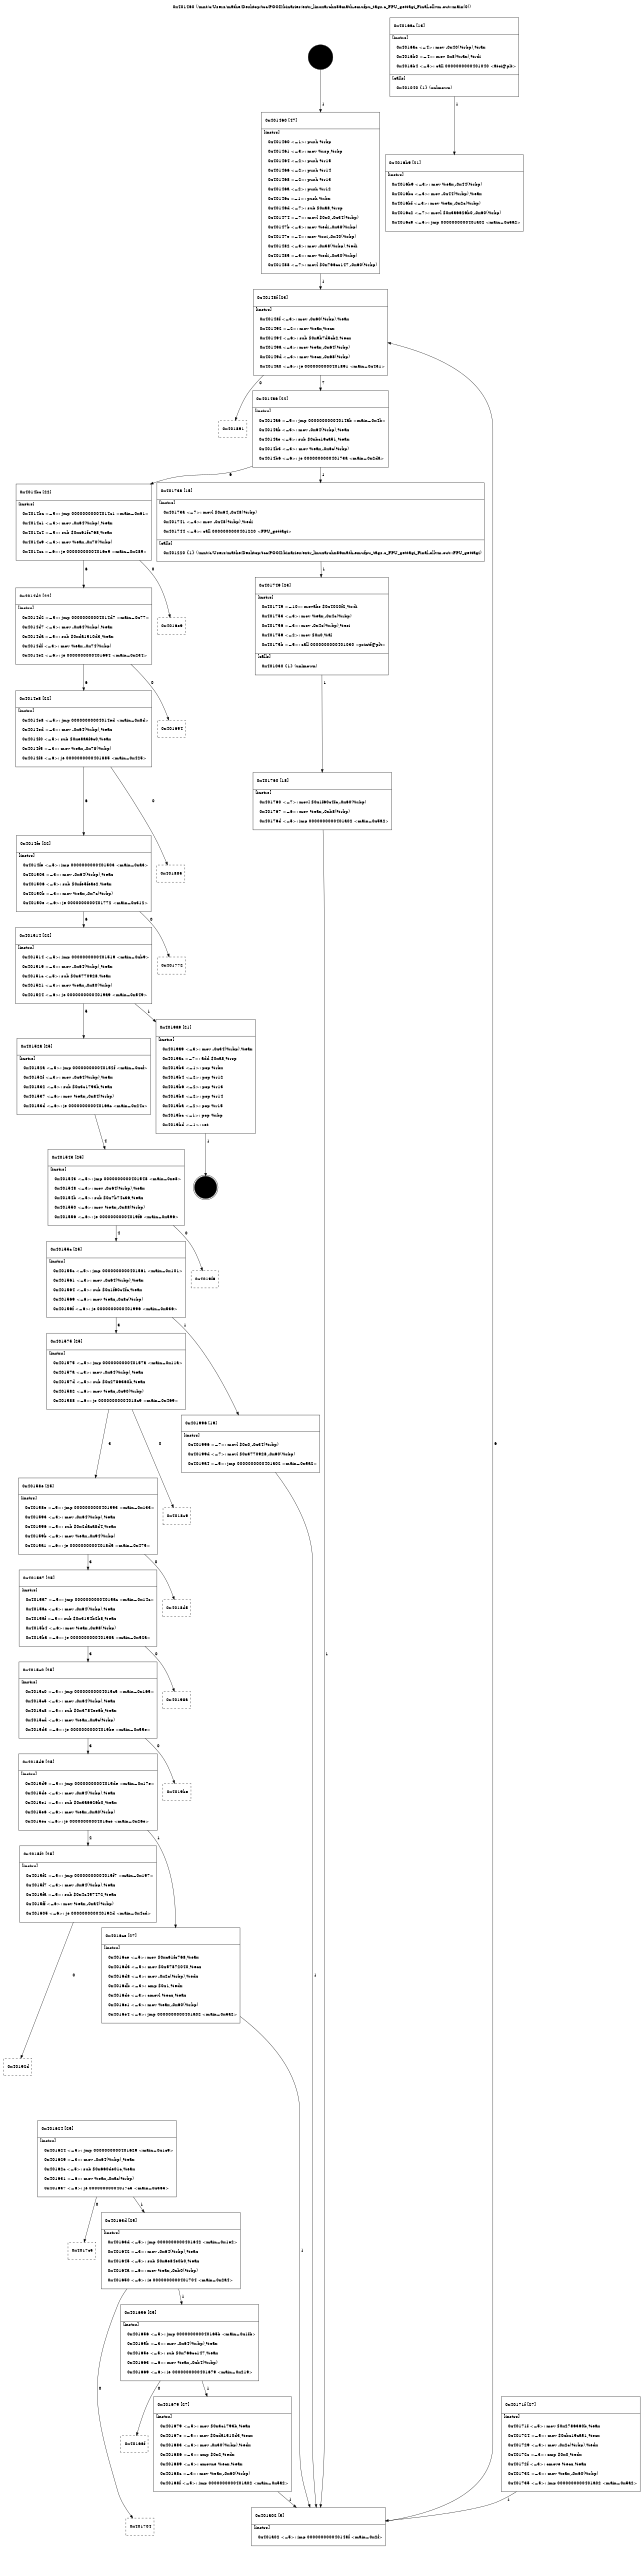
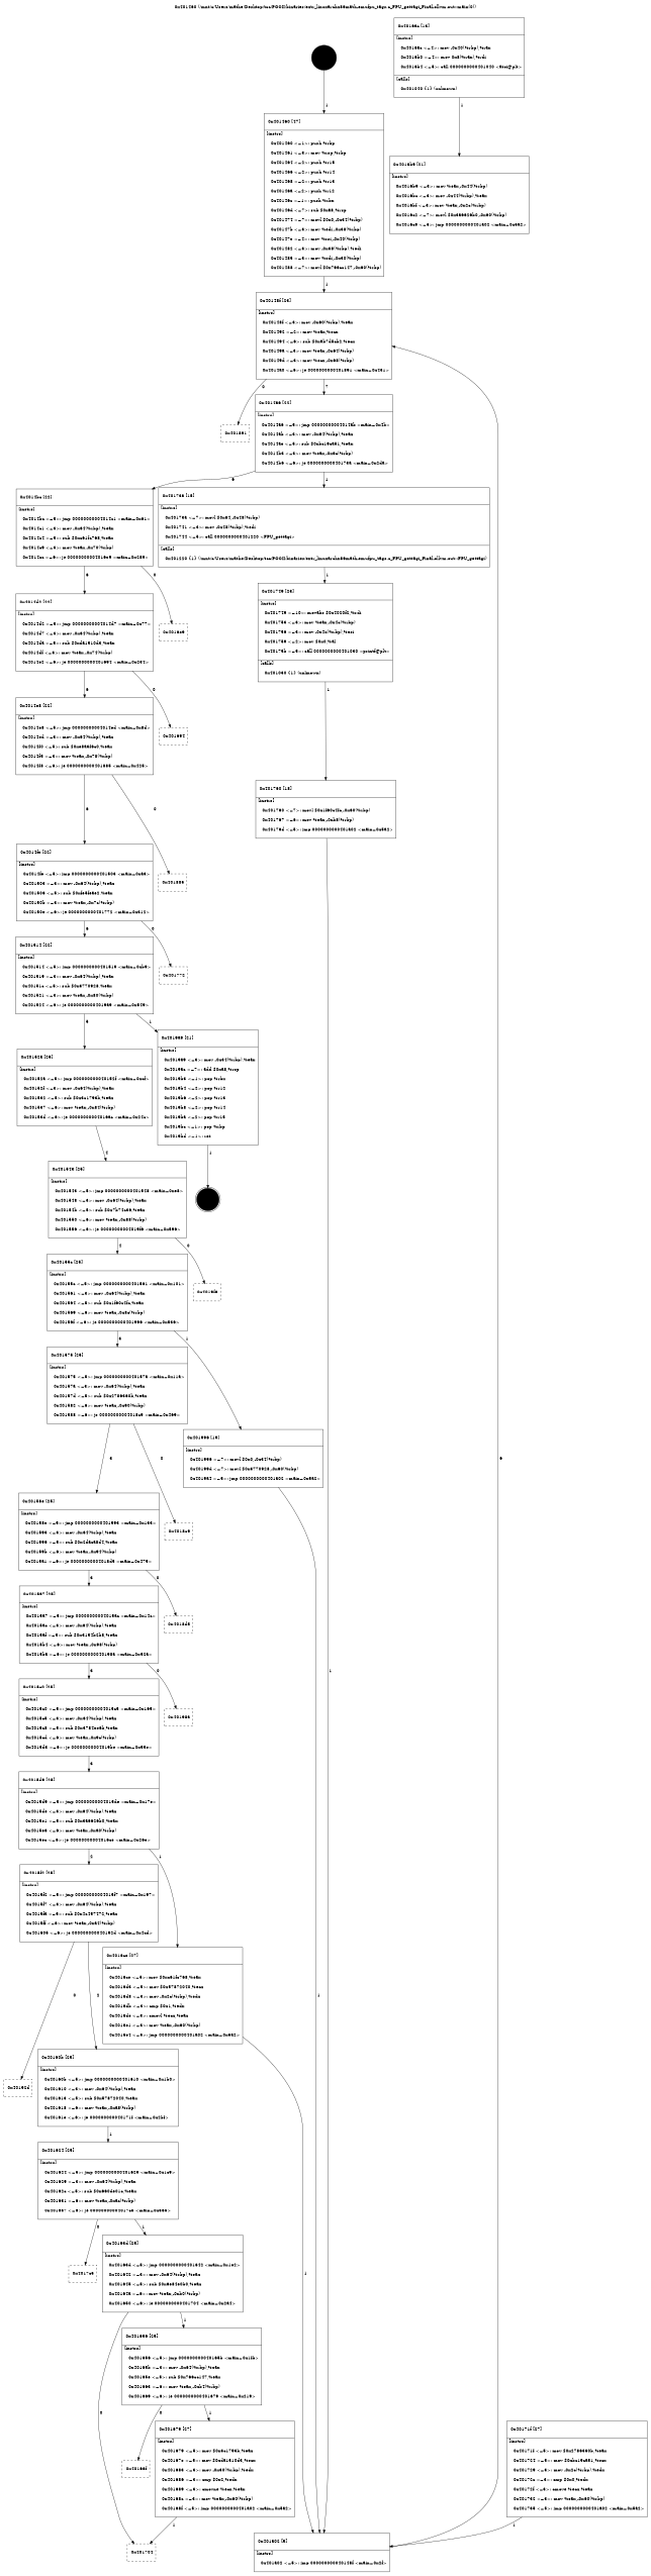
  digraph {
    label="0x401460 (/mnt/c/Users/mathe/Desktop/tcc/POCII/binaries/extr_linuxarchx86math-emufpu_tags.c_FPU_gettagi_Final-ollvm.out::main(0))"
    labelloc=t
    node [shape=record]
    Entry [fillcolor=black height=0.3 shape=circle style=filled width=0.3]
    n2 [label="{\n     0x401460 [47]\l\n     | [instrs]\l\n     &nbsp;&nbsp;0x401460 \<+1\>: push %rbp\l\n     &nbsp;&nbsp;0x401461 \<+3\>: mov %rsp,%rbp\l\n     &nbsp;&nbsp;0x401464 \<+2\>: push %r15\l\n     &nbsp;&nbsp;0x401466 \<+2\>: push %r14\l\n     &nbsp;&nbsp;0x401468 \<+2\>: push %r13\l\n     &nbsp;&nbsp;0x40146a \<+2\>: push %r12\l\n     &nbsp;&nbsp;0x40146c \<+1\>: push %rbx\l\n     &nbsp;&nbsp;0x40146d \<+7\>: sub $0xa8,%rsp\l\n     &nbsp;&nbsp;0x401474 \<+7\>: movl $0x0,-0x34(%rbp)\l\n     &nbsp;&nbsp;0x40147b \<+3\>: mov %edi,-0x38(%rbp)\l\n     &nbsp;&nbsp;0x40147e \<+4\>: mov %rsi,-0x40(%rbp)\l\n     &nbsp;&nbsp;0x401482 \<+3\>: mov -0x38(%rbp),%edi\l\n     &nbsp;&nbsp;0x401485 \<+3\>: mov %edi,-0x30(%rbp)\l\n     &nbsp;&nbsp;0x401488 \<+7\>: movl $0x766cc147,-0x60(%rbp)\l\n  }"]
    n3 [label="{\n     0x40148f [23]\l\n     | [instrs]\l\n     &nbsp;&nbsp;0x40148f \<+3\>: mov -0x60(%rbp),%eax\l\n     &nbsp;&nbsp;0x401492 \<+2\>: mov %eax,%ecx\l\n     &nbsp;&nbsp;0x401494 \<+6\>: sub $0x9b7d5cb2,%ecx\l\n     &nbsp;&nbsp;0x40149a \<+3\>: mov %eax,-0x64(%rbp)\l\n     &nbsp;&nbsp;0x40149d \<+3\>: mov %ecx,-0x68(%rbp)\l\n     &nbsp;&nbsp;0x4014a0 \<+6\>: je 0000000000401891 \<main+0x431\>\l\n  }"]
    n4 [label="{\n     0x401891\l\n  }" style=dashed]
    n5 [label="{\n     0x4014a6 [22]\l\n     | [instrs]\l\n     &nbsp;&nbsp;0x4014a6 \<+5\>: jmp 00000000004014ab \<main+0x4b\>\l\n     &nbsp;&nbsp;0x4014ab \<+3\>: mov -0x64(%rbp),%eax\l\n     &nbsp;&nbsp;0x4014ae \<+5\>: sub $0xbc19ca51,%eax\l\n     &nbsp;&nbsp;0x4014b3 \<+3\>: mov %eax,-0x6c(%rbp)\l\n     &nbsp;&nbsp;0x4014b6 \<+6\>: je 000000000040173a \<main+0x2da\>\l\n  }"]
    n6 [label="{\n     0x40173a [15]\l\n     | [instrs]\l\n     &nbsp;&nbsp;0x40173a \<+7\>: movl $0x64,-0x48(%rbp)\l\n     &nbsp;&nbsp;0x401741 \<+3\>: mov -0x48(%rbp),%edi\l\n     &nbsp;&nbsp;0x401744 \<+5\>: call 0000000000401220 \<FPU_gettagi\>\l\n     | [calls]\l\n     &nbsp;&nbsp;0x401220 \{1\} (/mnt/c/Users/mathe/Desktop/tcc/POCII/binaries/extr_linuxarchx86math-emufpu_tags.c_FPU_gettagi_Final-ollvm.out::FPU_gettagi)\l\n  }"]
    n7 [label="{\n     0x4014bc [22]\l\n     | [instrs]\l\n     &nbsp;&nbsp;0x4014bc \<+5\>: jmp 00000000004014c1 \<main+0x61\>\l\n     &nbsp;&nbsp;0x4014c1 \<+3\>: mov -0x64(%rbp),%eax\l\n     &nbsp;&nbsp;0x4014c4 \<+5\>: sub $0xc61fc768,%eax\l\n     &nbsp;&nbsp;0x4014c9 \<+3\>: mov %eax,-0x70(%rbp)\l\n     &nbsp;&nbsp;0x4014cc \<+6\>: je 00000000004016e9 \<main+0x289\>\l\n  }"]
    n8 [label="{\n     0x401749 [23]\l\n     | [instrs]\l\n     &nbsp;&nbsp;0x401749 \<+10\>: movabs $0x4020f2,%rdi\l\n     &nbsp;&nbsp;0x401753 \<+3\>: mov %eax,-0x4c(%rbp)\l\n     &nbsp;&nbsp;0x401756 \<+3\>: mov -0x4c(%rbp),%esi\l\n     &nbsp;&nbsp;0x401759 \<+2\>: mov $0x0,%al\l\n     &nbsp;&nbsp;0x40175b \<+5\>: call 0000000000401030 \<printf@plt\>\l\n     | [calls]\l\n     &nbsp;&nbsp;0x401030 \{1\} (unknown)\l\n  }"]
    n9 [label="{\n     0x4016e9\l\n  }" style=dashed]
    n10 [label="{\n     0x4014d2 [22]\l\n     | [instrs]\l\n     &nbsp;&nbsp;0x4014d2 \<+5\>: jmp 00000000004014d7 \<main+0x77\>\l\n     &nbsp;&nbsp;0x4014d7 \<+3\>: mov -0x64(%rbp),%eax\l\n     &nbsp;&nbsp;0x4014da \<+5\>: sub $0xda1510d3,%eax\l\n     &nbsp;&nbsp;0x4014df \<+3\>: mov %eax,-0x74(%rbp)\l\n     &nbsp;&nbsp;0x4014e2 \<+6\>: je 0000000000401694 \<main+0x234\>\l\n  }"]
    Exit [fillcolor=black height=0.3 peripheries=2 shape=circle style=filled width=0.3]
    n12 [label="{\n     0x401760 [18]\l\n     | [instrs]\l\n     &nbsp;&nbsp;0x401760 \<+7\>: movl $0x1f60c4fc,-0x60(%rbp)\l\n     &nbsp;&nbsp;0x401767 \<+6\>: mov %eax,-0xb8(%rbp)\l\n     &nbsp;&nbsp;0x40176d \<+5\>: jmp 0000000000401a02 \<main+0x5a2\>\l\n  }"]
    n13 [label="{\n     0x401694\l\n  }" style=dashed]
    n14 [label="{\n     0x4014e8 [22]\l\n     | [instrs]\l\n     &nbsp;&nbsp;0x4014e8 \<+5\>: jmp 00000000004014ed \<main+0x8d\>\l\n     &nbsp;&nbsp;0x4014ed \<+3\>: mov -0x64(%rbp),%eax\l\n     &nbsp;&nbsp;0x4014f0 \<+5\>: sub $0xe8a3f6c0,%eax\l\n     &nbsp;&nbsp;0x4014f5 \<+3\>: mov %eax,-0x78(%rbp)\l\n     &nbsp;&nbsp;0x4014f8 \<+6\>: je 0000000000401885 \<main+0x425\>\l\n  }"]
    n15 [label="{\n     0x401a02 [5]\l\n     | [instrs]\l\n     &nbsp;&nbsp;0x401a02 \<+5\>: jmp 000000000040148f \<main+0x2f\>\l\n  }"]
    n16 [label="{\n     0x401885\l\n  }" style=dashed]
    n17 [label="{\n     0x4014fe [22]\l\n     | [instrs]\l\n     &nbsp;&nbsp;0x4014fe \<+5\>: jmp 0000000000401503 \<main+0xa3\>\l\n     &nbsp;&nbsp;0x401503 \<+3\>: mov -0x64(%rbp),%eax\l\n     &nbsp;&nbsp;0x401506 \<+5\>: sub $0xfe5feae2,%eax\l\n     &nbsp;&nbsp;0x40150b \<+3\>: mov %eax,-0x7c(%rbp)\l\n     &nbsp;&nbsp;0x40150e \<+6\>: je 0000000000401772 \<main+0x312\>\l\n  }"]
    n18 [label="{\n     0x401772\l\n  }" style=dashed]
    n19 [label="{\n     0x401514 [22]\l\n     | [instrs]\l\n     &nbsp;&nbsp;0x401514 \<+5\>: jmp 0000000000401519 \<main+0xb9\>\l\n     &nbsp;&nbsp;0x401519 \<+3\>: mov -0x64(%rbp),%eax\l\n     &nbsp;&nbsp;0x40151c \<+5\>: sub $0x3770928,%eax\l\n     &nbsp;&nbsp;0x401521 \<+3\>: mov %eax,-0x80(%rbp)\l\n     &nbsp;&nbsp;0x401524 \<+6\>: je 00000000004019a9 \<main+0x549\>\l\n  }"]
    n20 [label="{\n     0x4016b9 [21]\l\n     | [instrs]\l\n     &nbsp;&nbsp;0x4016b9 \<+3\>: mov %eax,-0x44(%rbp)\l\n     &nbsp;&nbsp;0x4016bc \<+3\>: mov -0x44(%rbp),%eax\l\n     &nbsp;&nbsp;0x4016bf \<+3\>: mov %eax,-0x2c(%rbp)\l\n     &nbsp;&nbsp;0x4016c2 \<+7\>: movl $0x3a6626b0,-0x60(%rbp)\l\n     &nbsp;&nbsp;0x4016c9 \<+5\>: jmp 0000000000401a02 \<main+0x5a2\>\l\n  }"]
    n21 [label="{\n     0x4019a9 [21]\l\n     | [instrs]\l\n     &nbsp;&nbsp;0x4019a9 \<+3\>: mov -0x34(%rbp),%eax\l\n     &nbsp;&nbsp;0x4019ac \<+7\>: add $0xa8,%rsp\l\n     &nbsp;&nbsp;0x4019b3 \<+1\>: pop %rbx\l\n     &nbsp;&nbsp;0x4019b4 \<+2\>: pop %r12\l\n     &nbsp;&nbsp;0x4019b6 \<+2\>: pop %r13\l\n     &nbsp;&nbsp;0x4019b8 \<+2\>: pop %r14\l\n     &nbsp;&nbsp;0x4019ba \<+2\>: pop %r15\l\n     &nbsp;&nbsp;0x4019bc \<+1\>: pop %rbp\l\n     &nbsp;&nbsp;0x4019bd \<+1\>: ret\l\n  }"]
    n22 [label="{\n     0x40152a [25]\l\n     | [instrs]\l\n     &nbsp;&nbsp;0x40152a \<+5\>: jmp 000000000040152f \<main+0xcf\>\l\n     &nbsp;&nbsp;0x40152f \<+3\>: mov -0x64(%rbp),%eax\l\n     &nbsp;&nbsp;0x401532 \<+5\>: sub $0x3c1793b,%eax\l\n     &nbsp;&nbsp;0x401537 \<+6\>: mov %eax,-0x84(%rbp)\l\n     &nbsp;&nbsp;0x40153d \<+6\>: je 00000000004016ac \<main+0x24c\>\l\n  }"]
    n23 [label="{\n     0x401543 [25]\l\n     | [instrs]\l\n     &nbsp;&nbsp;0x401543 \<+5\>: jmp 0000000000401548 \<main+0xe8\>\l\n     &nbsp;&nbsp;0x401548 \<+3\>: mov -0x64(%rbp),%eax\l\n     &nbsp;&nbsp;0x40154b \<+5\>: sub $0x7b74c36,%eax\l\n     &nbsp;&nbsp;0x401550 \<+6\>: mov %eax,-0x88(%rbp)\l\n     &nbsp;&nbsp;0x401556 \<+6\>: je 00000000004019f6 \<main+0x596\>\l\n  }"]
    n24 [label="{\n     0x4016ac [13]\l\n     | [instrs]\l\n     &nbsp;&nbsp;0x4016ac \<+4\>: mov -0x40(%rbp),%rax\l\n     &nbsp;&nbsp;0x4016b0 \<+4\>: mov 0x8(%rax),%rdi\l\n     &nbsp;&nbsp;0x4016b4 \<+5\>: call 0000000000401040 \<atoi@plt\>\l\n     | [calls]\l\n     &nbsp;&nbsp;0x401040 \{1\} (unknown)\l\n  }"]
    n25 [label="{\n     0x4019f6\l\n  }" style=dashed]
    n26 [label="{\n     0x40155c [25]\l\n     | [instrs]\l\n     &nbsp;&nbsp;0x40155c \<+5\>: jmp 0000000000401561 \<main+0x101\>\l\n     &nbsp;&nbsp;0x401561 \<+3\>: mov -0x64(%rbp),%eax\l\n     &nbsp;&nbsp;0x401564 \<+5\>: sub $0x1f60c4fc,%eax\l\n     &nbsp;&nbsp;0x401569 \<+6\>: mov %eax,-0x8c(%rbp)\l\n     &nbsp;&nbsp;0x40156f \<+6\>: je 0000000000401996 \<main+0x536\>\l\n  }"]
    n27 [label="{\n     0x40166f\l\n  }" style=dashed]
    n28 [label="{\n     0x401996 [19]\l\n     | [instrs]\l\n     &nbsp;&nbsp;0x401996 \<+7\>: movl $0x0,-0x34(%rbp)\l\n     &nbsp;&nbsp;0x40199d \<+7\>: movl $0x3770928,-0x60(%rbp)\l\n     &nbsp;&nbsp;0x4019a4 \<+5\>: jmp 0000000000401a02 \<main+0x5a2\>\l\n  }"]
    n29 [label="{\n     0x401575 [25]\l\n     | [instrs]\l\n     &nbsp;&nbsp;0x401575 \<+5\>: jmp 000000000040157a \<main+0x11a\>\l\n     &nbsp;&nbsp;0x40157a \<+3\>: mov -0x64(%rbp),%eax\l\n     &nbsp;&nbsp;0x40157d \<+5\>: sub $0x2786360b,%eax\l\n     &nbsp;&nbsp;0x401582 \<+6\>: mov %eax,-0x90(%rbp)\l\n     &nbsp;&nbsp;0x401588 \<+6\>: je 00000000004018c9 \<main+0x469\>\l\n  }"]
    n30 [label="{\n     0x401679 [27]\l\n     | [instrs]\l\n     &nbsp;&nbsp;0x401679 \<+5\>: mov $0x3c1793b,%eax\l\n     &nbsp;&nbsp;0x40167e \<+5\>: mov $0xda1510d3,%ecx\l\n     &nbsp;&nbsp;0x401683 \<+3\>: mov -0x30(%rbp),%edx\l\n     &nbsp;&nbsp;0x401686 \<+3\>: cmp $0x2,%edx\l\n     &nbsp;&nbsp;0x401689 \<+3\>: cmovne %ecx,%eax\l\n     &nbsp;&nbsp;0x40168c \<+3\>: mov %eax,-0x60(%rbp)\l\n     &nbsp;&nbsp;0x40168f \<+5\>: jmp 0000000000401a02 \<main+0x5a2\>\l\n  }"]
    n31 [label="{\n     0x4018c9\l\n  }" style=dashed]
    n32 [label="{\n     0x40158e [25]\l\n     | [instrs]\l\n     &nbsp;&nbsp;0x40158e \<+5\>: jmp 0000000000401593 \<main+0x133\>\l\n     &nbsp;&nbsp;0x401593 \<+3\>: mov -0x64(%rbp),%eax\l\n     &nbsp;&nbsp;0x401596 \<+5\>: sub $0x2daca8d4,%eax\l\n     &nbsp;&nbsp;0x40159b \<+6\>: mov %eax,-0x94(%rbp)\l\n     &nbsp;&nbsp;0x4015a1 \<+6\>: je 00000000004018d5 \<main+0x475\>\l\n  }"]
    n33 [label="{\n     0x401656 [25]\l\n     | [instrs]\l\n     &nbsp;&nbsp;0x401656 \<+5\>: jmp 000000000040165b \<main+0x1fb\>\l\n     &nbsp;&nbsp;0x40165b \<+3\>: mov -0x64(%rbp),%eax\l\n     &nbsp;&nbsp;0x40165e \<+5\>: sub $0x766cc147,%eax\l\n     &nbsp;&nbsp;0x401663 \<+6\>: mov %eax,-0xb4(%rbp)\l\n     &nbsp;&nbsp;0x401669 \<+6\>: je 0000000000401679 \<main+0x219\>\l\n  }"]
    n34 [label="{\n     0x4018d5\l\n  }" style=dashed]
    n35 [label="{\n     0x4015a7 [25]\l\n     | [instrs]\l\n     &nbsp;&nbsp;0x4015a7 \<+5\>: jmp 00000000004015ac \<main+0x14c\>\l\n     &nbsp;&nbsp;0x4015ac \<+3\>: mov -0x64(%rbp),%eax\l\n     &nbsp;&nbsp;0x4015af \<+5\>: sub $0x3154b2b8,%eax\l\n     &nbsp;&nbsp;0x4015b4 \<+6\>: mov %eax,-0x98(%rbp)\l\n     &nbsp;&nbsp;0x4015ba \<+6\>: je 000000000040198a \<main+0x52a\>\l\n  }"]
    n36 [label="{\n     0x401704\l\n  }" style=dashed]
    n37 [label="{\n     0x40198a\l\n  }" style=dashed]
    n38 [label="{\n     0x4015c0 [25]\l\n     | [instrs]\l\n     &nbsp;&nbsp;0x4015c0 \<+5\>: jmp 00000000004015c5 \<main+0x165\>\l\n     &nbsp;&nbsp;0x4015c5 \<+3\>: mov -0x64(%rbp),%eax\l\n     &nbsp;&nbsp;0x4015c8 \<+5\>: sub $0x3784ee6b,%eax\l\n     &nbsp;&nbsp;0x4015cd \<+6\>: mov %eax,-0x9c(%rbp)\l\n     &nbsp;&nbsp;0x4015d3 \<+6\>: je 00000000004019be \<main+0x55e\>\l\n  }"]
    n39 [label="{\n     0x40163d [25]\l\n     | [instrs]\l\n     &nbsp;&nbsp;0x40163d \<+5\>: jmp 0000000000401642 \<main+0x1e2\>\l\n     &nbsp;&nbsp;0x401642 \<+3\>: mov -0x64(%rbp),%eax\l\n     &nbsp;&nbsp;0x401645 \<+5\>: sub $0x6e84e0b0,%eax\l\n     &nbsp;&nbsp;0x40164a \<+6\>: mov %eax,-0xb0(%rbp)\l\n     &nbsp;&nbsp;0x401650 \<+6\>: je 0000000000401704 \<main+0x2a4\>\l\n  }"]
-   n40 [label="{\n     0x4019be\l\n  }" style=dashed]
    n41 [label="{\n     0x4015d9 [25]\l\n     | [instrs]\l\n     &nbsp;&nbsp;0x4015d9 \<+5\>: jmp 00000000004015de \<main+0x17e\>\l\n     &nbsp;&nbsp;0x4015de \<+3\>: mov -0x64(%rbp),%eax\l\n     &nbsp;&nbsp;0x4015e1 \<+5\>: sub $0x3a6626b0,%eax\l\n     &nbsp;&nbsp;0x4015e6 \<+6\>: mov %eax,-0xa0(%rbp)\l\n     &nbsp;&nbsp;0x4015ec \<+6\>: je 00000000004016ce \<main+0x26e\>\l\n  }"]
    n42 [label="{\n     0x4017c5\l\n  }" style=dashed]
    n43 [label="{\n     0x4016ce [27]\l\n     | [instrs]\l\n     &nbsp;&nbsp;0x4016ce \<+5\>: mov $0xc61fc768,%eax\l\n     &nbsp;&nbsp;0x4016d3 \<+5\>: mov $0x57872040,%ecx\l\n     &nbsp;&nbsp;0x4016d8 \<+3\>: mov -0x2c(%rbp),%edx\l\n     &nbsp;&nbsp;0x4016db \<+3\>: cmp $0x1,%edx\l\n     &nbsp;&nbsp;0x4016de \<+3\>: cmovl %ecx,%eax\l\n     &nbsp;&nbsp;0x4016e1 \<+3\>: mov %eax,-0x60(%rbp)\l\n     &nbsp;&nbsp;0x4016e4 \<+5\>: jmp 0000000000401a02 \<main+0x5a2\>\l\n  }"]
    n44 [label="{\n     0x4015f2 [25]\l\n     | [instrs]\l\n     &nbsp;&nbsp;0x4015f2 \<+5\>: jmp 00000000004015f7 \<main+0x197\>\l\n     &nbsp;&nbsp;0x4015f7 \<+3\>: mov -0x64(%rbp),%eax\l\n     &nbsp;&nbsp;0x4015fa \<+5\>: sub $0x4c457472,%eax\l\n     &nbsp;&nbsp;0x4015ff \<+6\>: mov %eax,-0xa4(%rbp)\l\n     &nbsp;&nbsp;0x401605 \<+6\>: je 000000000040192d \<main+0x4cd\>\l\n  }"]
    n45 [label="{\n     0x401624 [25]\l\n     | [instrs]\l\n     &nbsp;&nbsp;0x401624 \<+5\>: jmp 0000000000401629 \<main+0x1c9\>\l\n     &nbsp;&nbsp;0x401629 \<+3\>: mov -0x64(%rbp),%eax\l\n     &nbsp;&nbsp;0x40162c \<+5\>: sub $0x660de01c,%eax\l\n     &nbsp;&nbsp;0x401631 \<+6\>: mov %eax,-0xac(%rbp)\l\n     &nbsp;&nbsp;0x401637 \<+6\>: je 00000000004017c5 \<main+0x365\>\l\n  }"]
+   n46 [label="{\n     0x40160b [25]\l\n     | [instrs]\l\n     &nbsp;&nbsp;0x40160b \<+5\>: jmp 0000000000401610 \<main+0x1b0\>\l\n     &nbsp;&nbsp;0x401610 \<+3\>: mov -0x64(%rbp),%eax\l\n     &nbsp;&nbsp;0x401613 \<+5\>: sub $0x57872040,%eax\l\n     &nbsp;&nbsp;0x401618 \<+6\>: mov %eax,-0xa8(%rbp)\l\n     &nbsp;&nbsp;0x40161e \<+6\>: je 000000000040171f \<main+0x2bf\>\l\n  }"]
    n47 [label="{\n     0x40192d\l\n  }" style=dashed]
    n48 [label="{\n     0x40171f [27]\l\n     | [instrs]\l\n     &nbsp;&nbsp;0x40171f \<+5\>: mov $0x2786360b,%eax\l\n     &nbsp;&nbsp;0x401724 \<+5\>: mov $0xbc19ca51,%ecx\l\n     &nbsp;&nbsp;0x401729 \<+3\>: mov -0x2c(%rbp),%edx\l\n     &nbsp;&nbsp;0x40172c \<+3\>: cmp $0x0,%edx\l\n     &nbsp;&nbsp;0x40172f \<+3\>: cmove %ecx,%eax\l\n     &nbsp;&nbsp;0x401732 \<+3\>: mov %eax,-0x60(%rbp)\l\n     &nbsp;&nbsp;0x401735 \<+5\>: jmp 0000000000401a02 \<main+0x5a2\>\l\n  }"]
    Entry -> n2 [label=" 1"]
    n2 -> n3 [label=" 1"]
    n3 -> n4 [label=" 0"]
    n3 -> n5 [label=" 7"]
    n5 -> n6 [label=" 1"]
    n5 -> n7 [label=" 6"]
    n6 -> n8 [label=" 1"]
    n7 -> n9 [label=" 0"]
    n7 -> n10 [label=" 6"]
    n8 -> n12 [label=" 1"]
    n10 -> n13 [label=" 0"]
    n10 -> n14 [label=" 6"]
    n12 -> n15 [label=" 1"]
    n14 -> n16 [label=" 0"]
    n14 -> n17 [label=" 6"]
    n15 -> n3 [label=" 6"]
    n17 -> n18 [label=" 0"]
    n17 -> n19 [label=" 6"]
    n19 -> n21 [label=" 1"]
    n19 -> n22 [label=" 5"]
    n21 -> Exit [label=" 1"]
    n22 -> n23 [label=" 4"]
    n23 -> n25 [label=" 0"]
    n23 -> n26 [label=" 4"]
    n24 -> n20 [label=" 1"]
    n26 -> n28 [label=" 1"]
    n26 -> n29 [label=" 3"]
    n28 -> n15 [label=" 1"]
    n29 -> n31 [label=" 0"]
    n29 -> n32 [label=" 3"]
-   n30 -> n15 [label=" 1"]
+   n30 -> n36 [label=" 1"]
    n32 -> n34 [label=" 0"]
    n32 -> n35 [label=" 3"]
    n33 -> n27 [label=" 0"]
    n33 -> n30 [label=" 1"]
    n35 -> n37 [label=" 0"]
    n35 -> n38 [label=" 3"]
-   n38 -> n40 [label=" 0"]
    n38 -> n41 [label=" 3"]
    n39 -> n33 [label=" 1"]
    n39 -> n36 [label=" 0"]
    n41 -> n43 [label=" 1"]
    n41 -> n44 [label=" 2"]
    n43 -> n15 [label=" 1"]
+   n44 -> n46 [label=" 2"]
    n44 -> n47 [label=" 0"]
    n45 -> n39 [label=" 1"]
    n45 -> n42 [label=" 0"]
+   n46 -> n45 [label=" 1"]
    n48 -> n15 [label=" 1"]
  }
